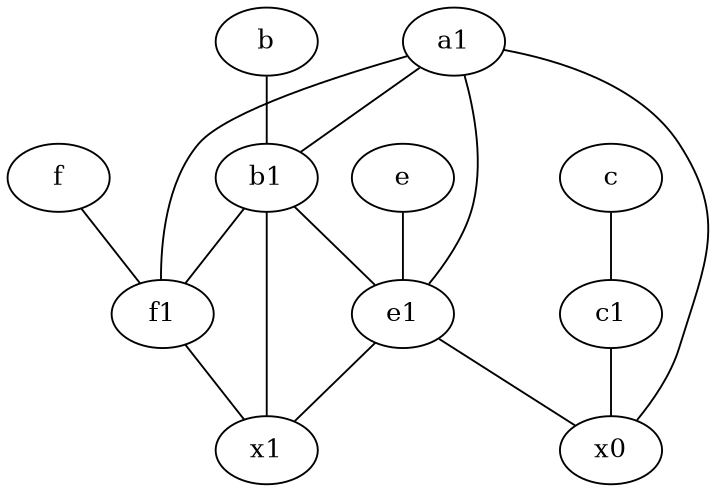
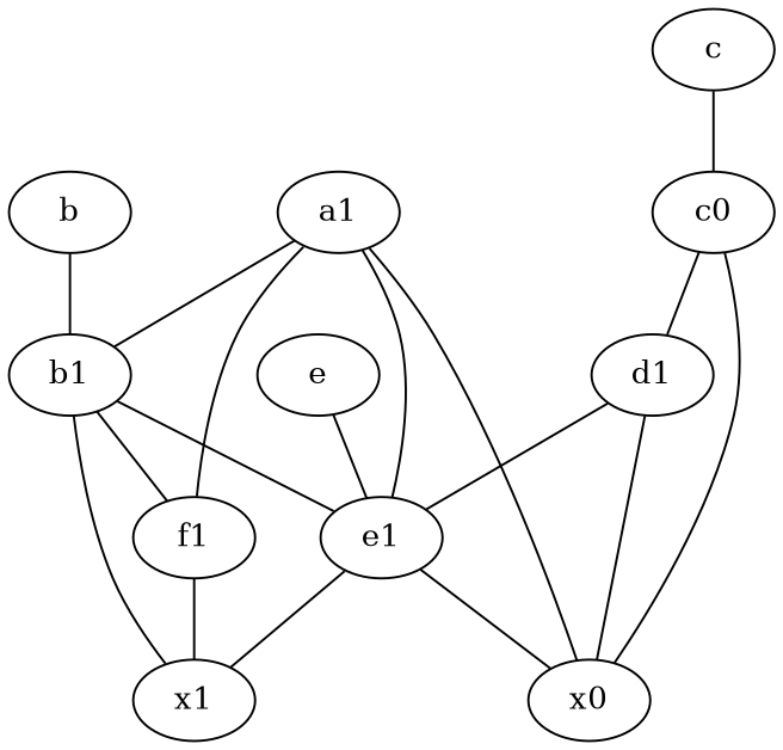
  graph {
    node [labelfontsize=50]
    a1
    b1
    f1
    e1
    x0
    x1
+   d1
    c
-   c1
+   c1 [label=c0]
    e
    b
-   f
    a1 -- b1
    a1 -- f1
    a1 -- e1
    a1 -- x0
    b1 -- f1
    b1 -- e1
    b1 -- x1
    f1 -- x1
    e1 -- x0
    e1 -- x1
+   d1 -- e1
+   d1 -- x0
    c -- c1
    c1 -- x0
+   c1 -- d1
    e -- e1
    b -- b1
-   f -- f1
  }
